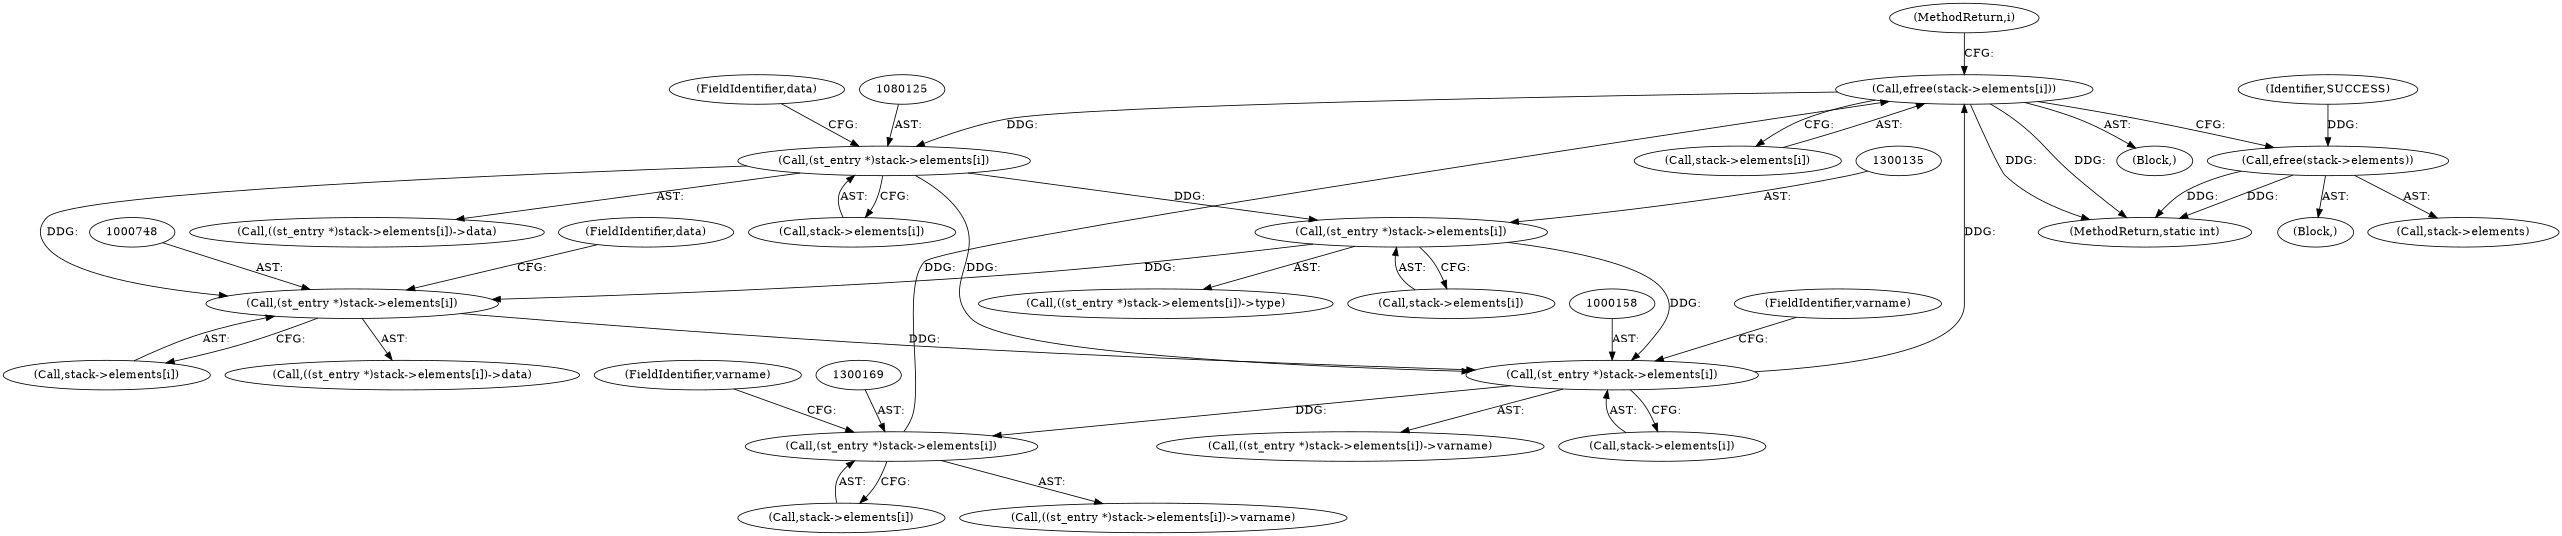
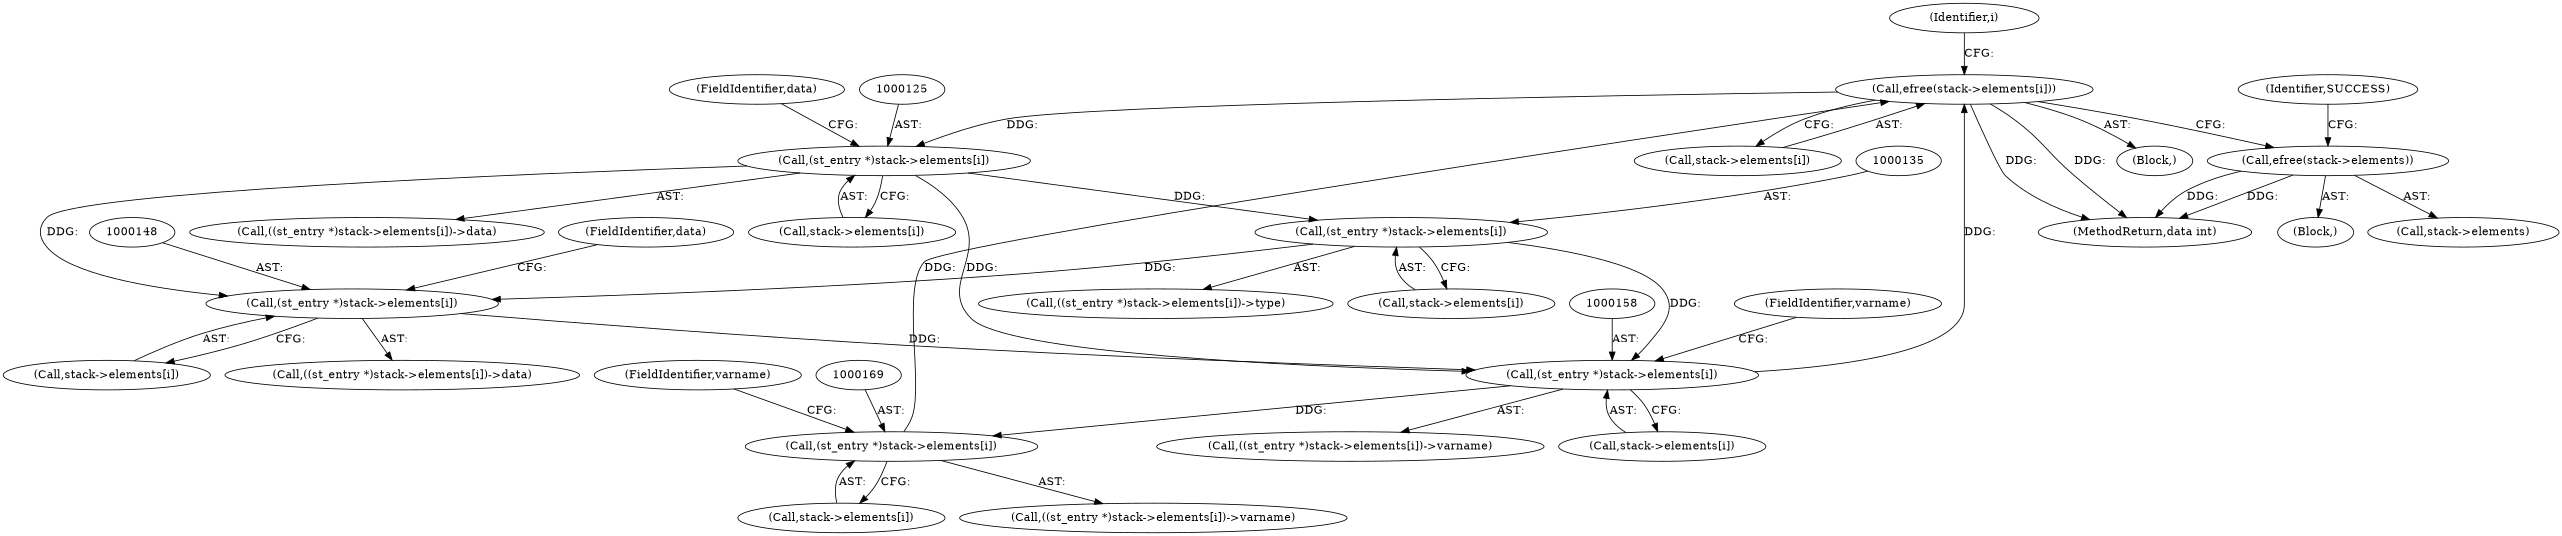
  digraph {
    n1 [label="(Call,efree(stack->elements[i]))"]
    n2 [label="(Call,(st_entry *)stack->elements[i])"]
    n3 [label="(Call,efree(stack->elements))"]
-   n4 [label="(MethodReturn,static int)"]
+   n4 [label="(MethodReturn,data int)"]
    n5 [label="(Block,)"]
    n6 [label="(Call,stack->elements[i])"]
    n7 [label="(Call,(st_entry *)stack->elements[i])"]
    n8 [label="(Call,(st_entry *)stack->elements[i])"]
    n9 [label="(Call,(st_entry *)stack->elements[i])"]
    n10 [label="(Call,((st_entry *)stack->elements[i])->data)"]
    n11 [label="(Call,stack->elements[i])"]
    n12 [label="(Call,stack->elements)"]
    n13 [label="(Block,)"]
    n14 [label="(Call,(st_entry *)stack->elements[i])"]
    n15 [label="(Call,stack->elements[i])"]
    n16 [label="(Call,((st_entry *)stack->elements[i])->varname)"]
    n17 [label="(Call,stack->elements[i])"]
    n18 [label="(Call,((st_entry *)stack->elements[i])->varname)"]
    n19 [label="(Call,stack->elements[i])"]
    n20 [label="(Call,((st_entry *)stack->elements[i])->data)"]
    n21 [label="(Call,stack->elements[i])"]
    n22 [label="(Call,((st_entry *)stack->elements[i])->type)"]
    n23 [label="(Identifier,SUCCESS)"]
-   n24 [label="(MethodReturn,i)"]
+   n24 [label="(Identifier,i)"]
    n25 [label="(FieldIdentifier,varname)"]
    n26 [label="(FieldIdentifier,varname)"]
    n27 [label="(FieldIdentifier,data)"]
    n28 [label="(FieldIdentifier,data)"]
    1000158
-   1000125 [label=1080125]
-   1000169 [label=1300169]
-   1000148 [label=1000748]
-   1000135 [label=1300135]
+   1000125
+   1000169
+   1000148
+   1000135
    n1 -> n2 [label="DDG: "]
    n1 -> n3 [label="CFG: "]
    n1 -> n4 [label="DDG: "]
    n1 -> n4 [label="DDG: "]
    n1 -> n5 [label="AST: "]
    n1 -> n6 [label="CFG: "]
    n2 -> n7 [label="DDG: "]
    n2 -> n8 [label="DDG: "]
    n2 -> n9 [label="DDG: "]
    n2 -> n10 [label="AST: "]
    n2 -> n11 [label="CFG: "]
    n3 -> n4 [label="DDG: "]
    n3 -> n4 [label="DDG: "]
    n3 -> n12 [label="AST: "]
    n3 -> n13 [label="AST: "]
    n6 -> n1 [label="AST: "]
    n7 -> n1 [label="DDG: "]
    n7 -> n14 [label="DDG: "]
    n7 -> n15 [label="CFG: "]
    n7 -> n16 [label="AST: "]
    n8 -> n7 [label="DDG: "]
    n8 -> n19 [label="CFG: "]
    n8 -> n20 [label="AST: "]
    n9 -> n7 [label="DDG: "]
    n9 -> n8 [label="DDG: "]
    n9 -> n21 [label="CFG: "]
    n9 -> n22 [label="AST: "]
    n11 -> n2 [label="AST: "]
    n14 -> n1 [label="DDG: "]
    n14 -> n17 [label="CFG: "]
    n14 -> n18 [label="AST: "]
    n15 -> n7 [label="AST: "]
    n17 -> n14 [label="AST: "]
    n19 -> n8 [label="AST: "]
    n21 -> n9 [label="AST: "]
-   n23 -> n3 [label="DDG: "]
+   n23 -> n3 [label="CFG: "]
    n24 -> n1 [label="CFG: "]
    n25 -> n7 [label="CFG: "]
    n26 -> n14 [label="CFG: "]
    n27 -> n8 [label="CFG: "]
    n28 -> n2 [label="CFG: "]
    1000158 -> n7 [label="AST: "]
    1000125 -> n2 [label="AST: "]
    1000169 -> n14 [label="AST: "]
    1000148 -> n8 [label="AST: "]
    1000135 -> n9 [label="AST: "]
  }
